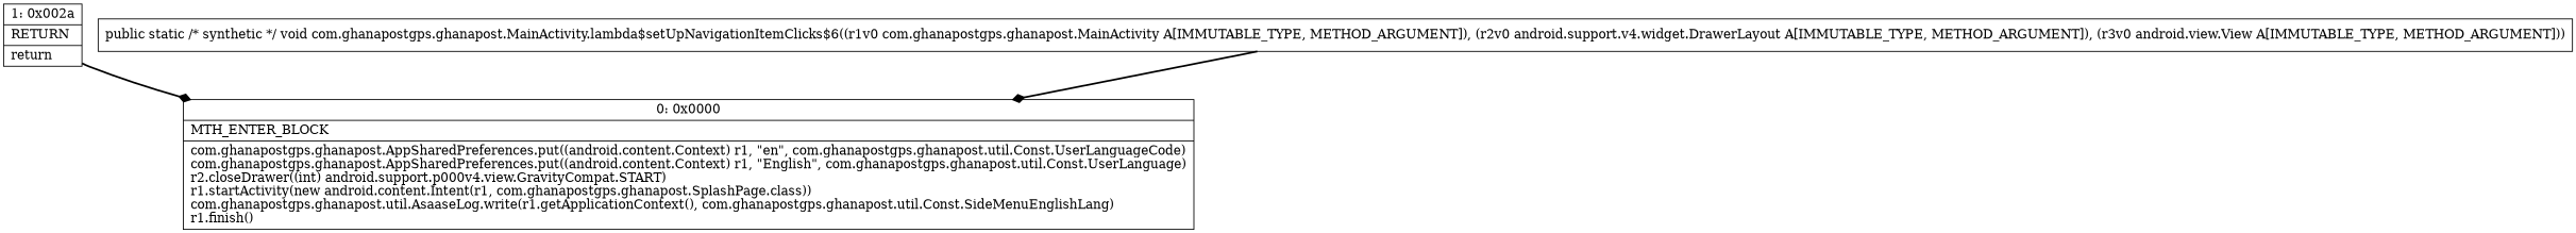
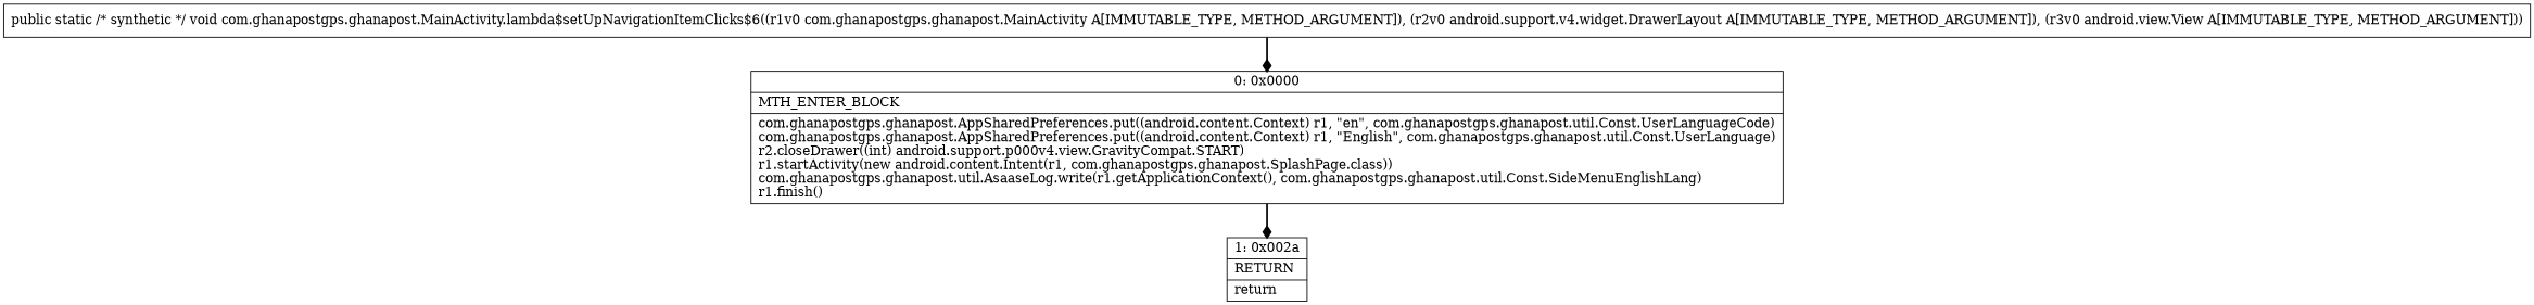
  digraph {
    node [shape=record]
    edge [style=bold arrowhead=diamond]
    n1 [label="{0\:\ 0x0000|MTH_ENTER_BLOCK\l|com.ghanapostgps.ghanapost.AppSharedPreferences.put((android.content.Context) r1, \"en\", com.ghanapostgps.ghanapost.util.Const.UserLanguageCode)\lcom.ghanapostgps.ghanapost.AppSharedPreferences.put((android.content.Context) r1, \"English\", com.ghanapostgps.ghanapost.util.Const.UserLanguage)\lr2.closeDrawer((int) android.support.p000v4.view.GravityCompat.START)\lr1.startActivity(new android.content.Intent(r1, com.ghanapostgps.ghanapost.SplashPage.class))\lcom.ghanapostgps.ghanapost.util.AsaaseLog.write(r1.getApplicationContext(), com.ghanapostgps.ghanapost.util.Const.SideMenuEnglishLang)\lr1.finish()\l}"]
    n2 [label="{1\:\ 0x002a|RETURN\l|return\l}"]
    n3 [label="{public static \/* synthetic *\/ void com.ghanapostgps.ghanapost.MainActivity.lambda$setUpNavigationItemClicks$6((r1v0 com.ghanapostgps.ghanapost.MainActivity A[IMMUTABLE_TYPE, METHOD_ARGUMENT]), (r2v0 android.support.v4.widget.DrawerLayout A[IMMUTABLE_TYPE, METHOD_ARGUMENT]), (r3v0 android.view.View A[IMMUTABLE_TYPE, METHOD_ARGUMENT])) }"]
-   n2 -> n1
+   n1 -> n2
    n3 -> n1
  }
